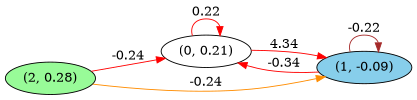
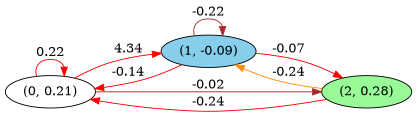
  digraph {
    rankdir=LR
    node [style=filled]
    edge [color=red]
    n1 [fillcolor=white label="(0, 0.21)"]
    n2 [fillcolor=skyblue label="(1, -0.09)"]
    n3 [fillcolor=palegreen label="(2, 0.28)"]
    n1 -> n1 [label=0.22]
    n1 -> n2 [label=4.34]
-   n2 -> n1 [label=-0.34]
+   n1 -> n3 [color=brown label=-0.02]
+   n2 -> n1 [label=-0.14]
    n2 -> n2 [color=brown label=-0.22]
+   n2 -> n3 [label=-0.07]
    n3 -> n1 [label=-0.24]
    n3 -> n2 [color=darkorange label=-0.24]
  }
